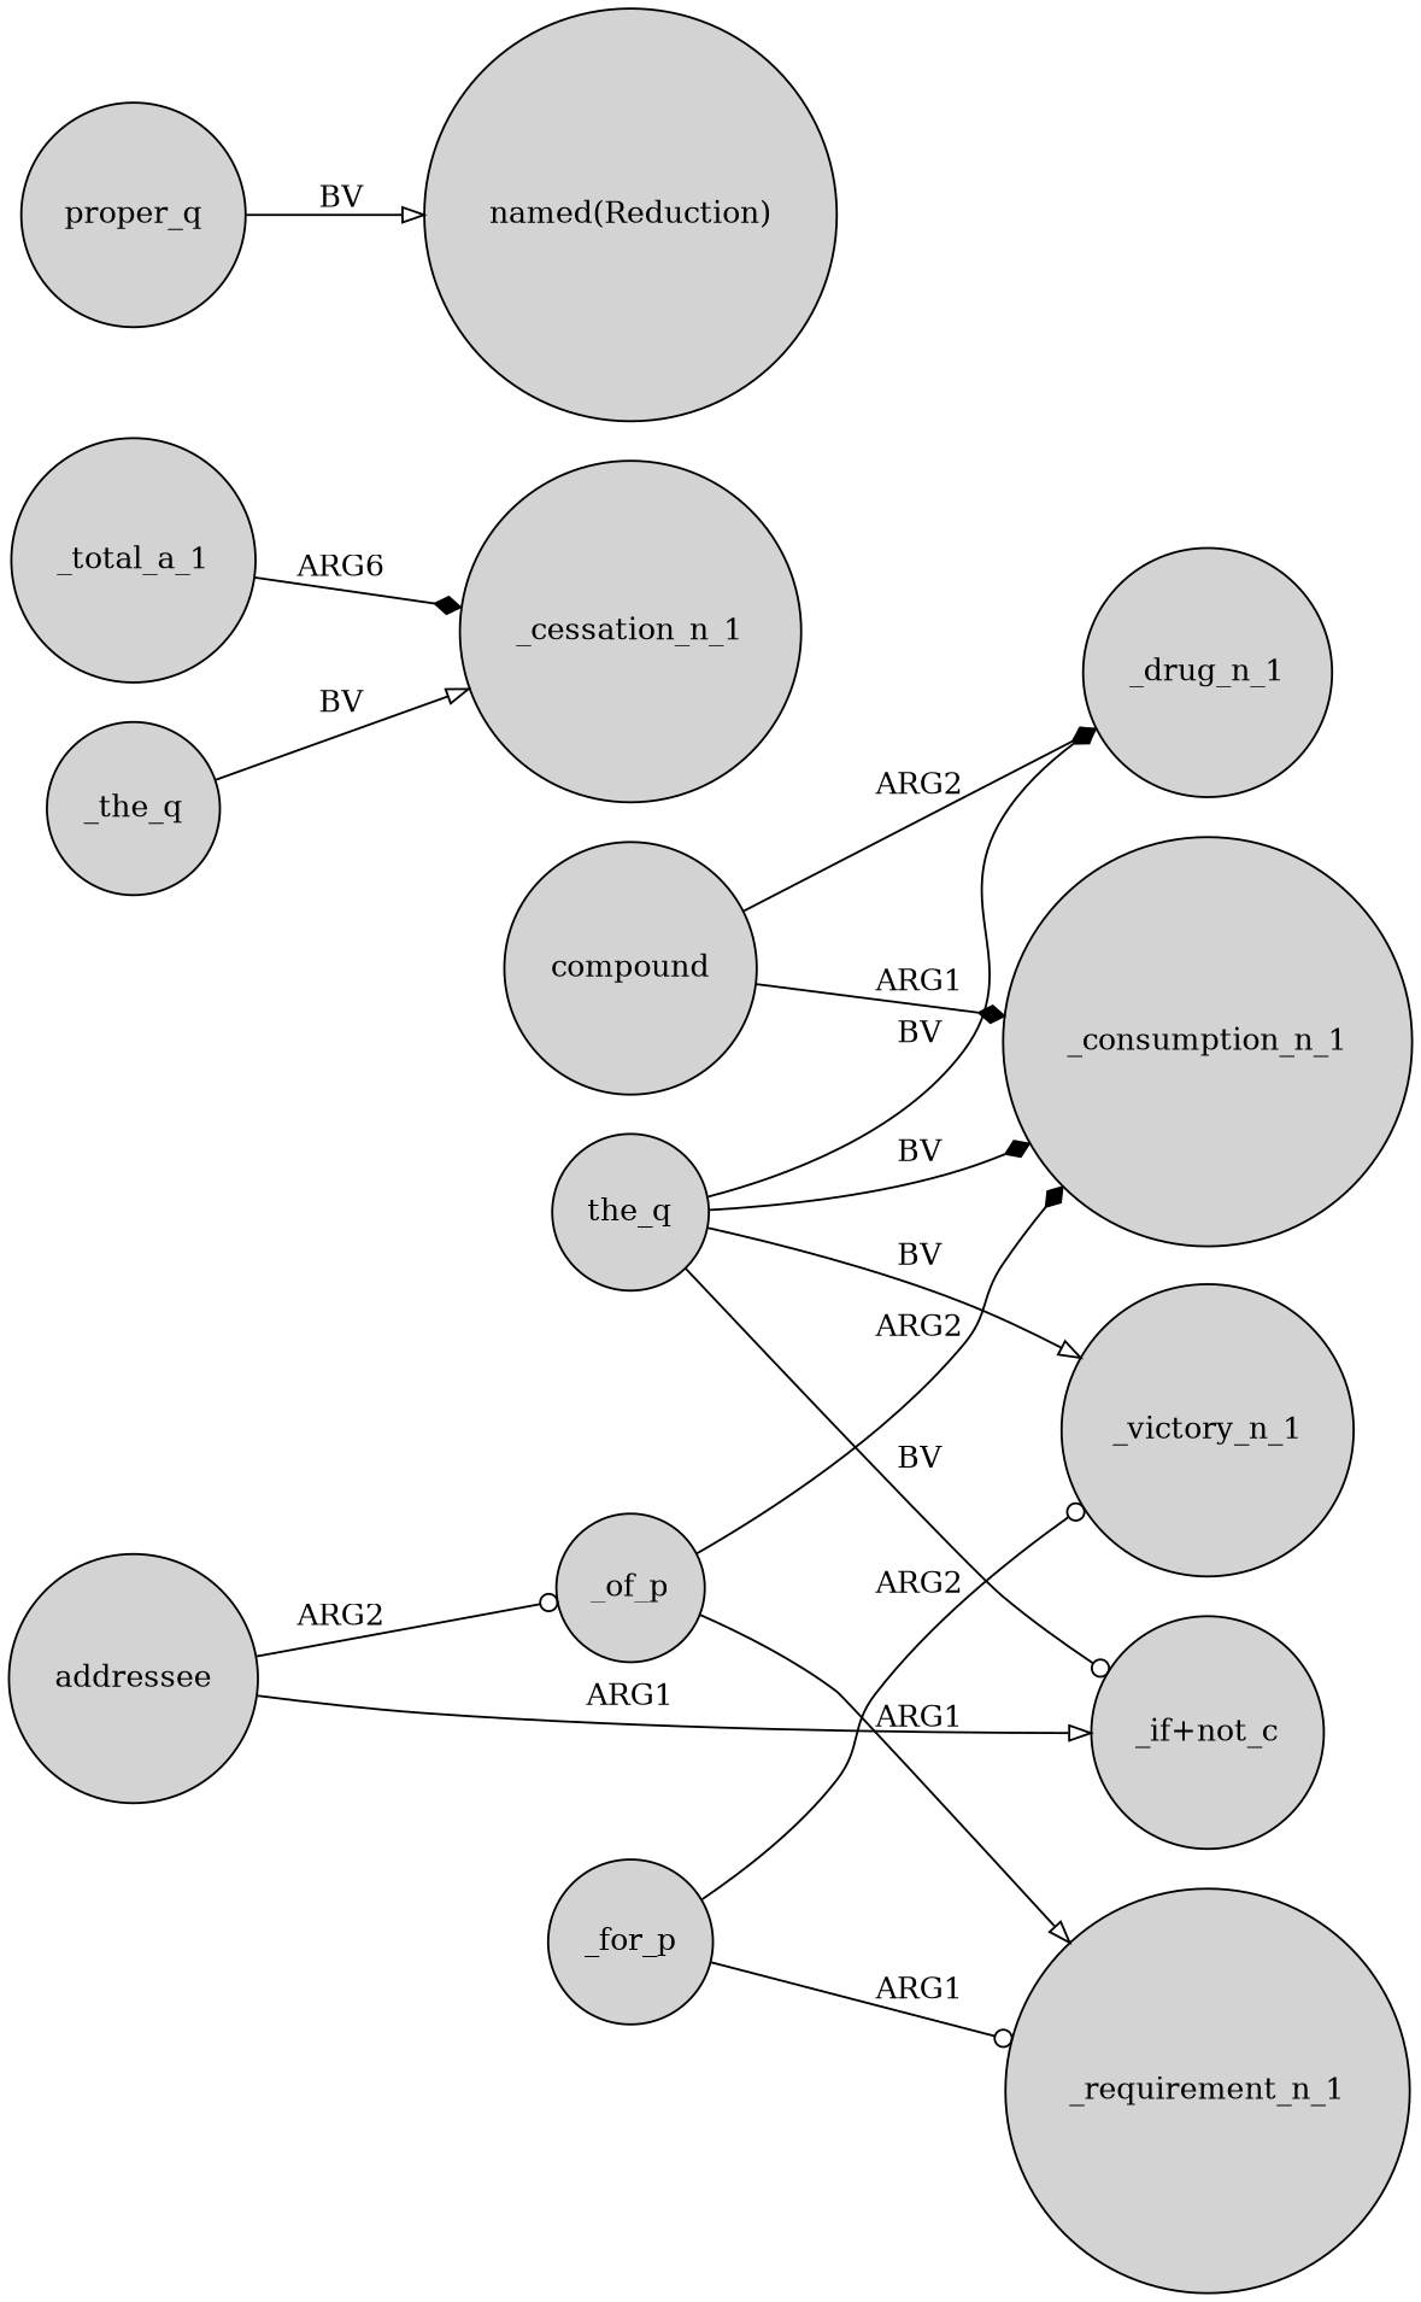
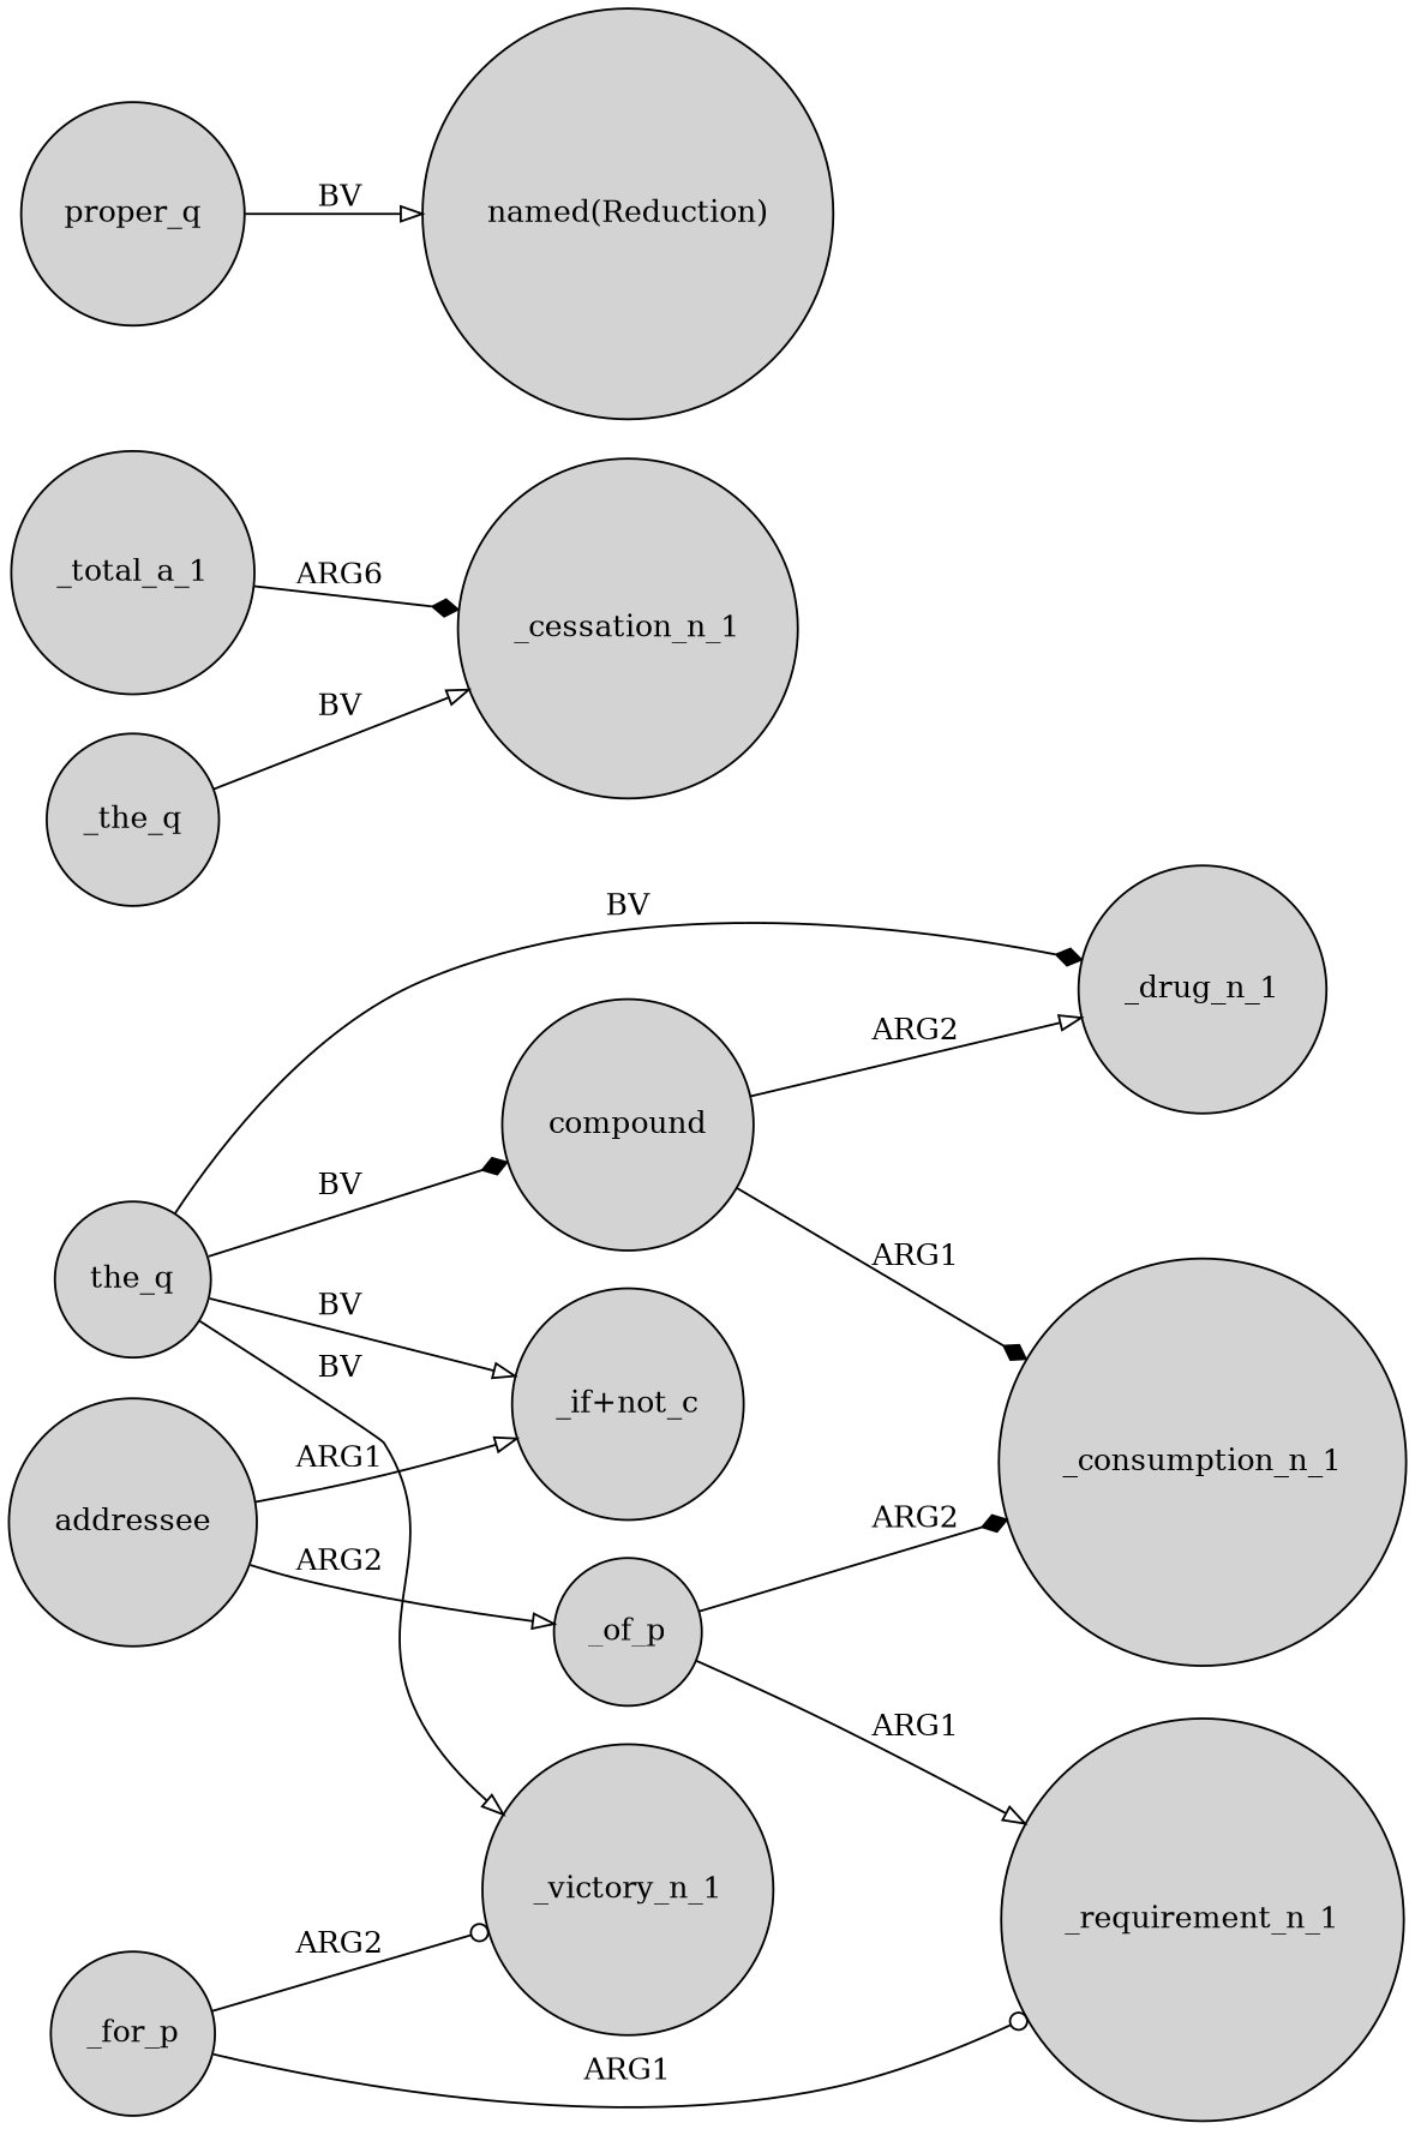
  digraph {
    rankdir=LR
    node [shape=circle style=filled]
    edge [arrowhead=onormal]
    _of_p
    _consumption_n_1
    _requirement_n_1
    addressee
    "_if+not_c"
    _total_a_1
    _cessation_n_1
    n8 [label=the_q]
    _victory_n_1
    _drug_n_1
    _for_p
    _the_q
    proper_q
    "named(Reduction)"
    compound
    _of_p -> _consumption_n_1 [arrowhead=diamond label=ARG2]
    _of_p -> _requirement_n_1 [label=ARG1]
-   addressee -> _of_p [arrowhead=odot label=ARG2]
+   addressee -> _of_p [label=ARG2]
    addressee -> "_if+not_c" [label=ARG1]
    _total_a_1 -> _cessation_n_1 [arrowhead=diamond label=ARG6]
-   n8 -> _consumption_n_1 [arrowhead=diamond label=BV]
-   n8 -> "_if+not_c" [arrowhead=odot label=BV]
+   n8 -> compound [arrowhead=diamond label=BV]
+   n8 -> "_if+not_c" [label=BV]
    n8 -> _victory_n_1 [label=BV]
    n8 -> _drug_n_1 [arrowhead=diamond label=BV]
    _for_p -> _requirement_n_1 [arrowhead=odot label=ARG1]
    _for_p -> _victory_n_1 [arrowhead=odot label=ARG2]
    _the_q -> _cessation_n_1 [label=BV]
    proper_q -> "named(Reduction)" [label=BV]
    compound -> _consumption_n_1 [arrowhead=diamond label=ARG1]
-   compound -> _drug_n_1 [arrowhead=diamond label=ARG2]
+   compound -> _drug_n_1 [label=ARG2]
  }
